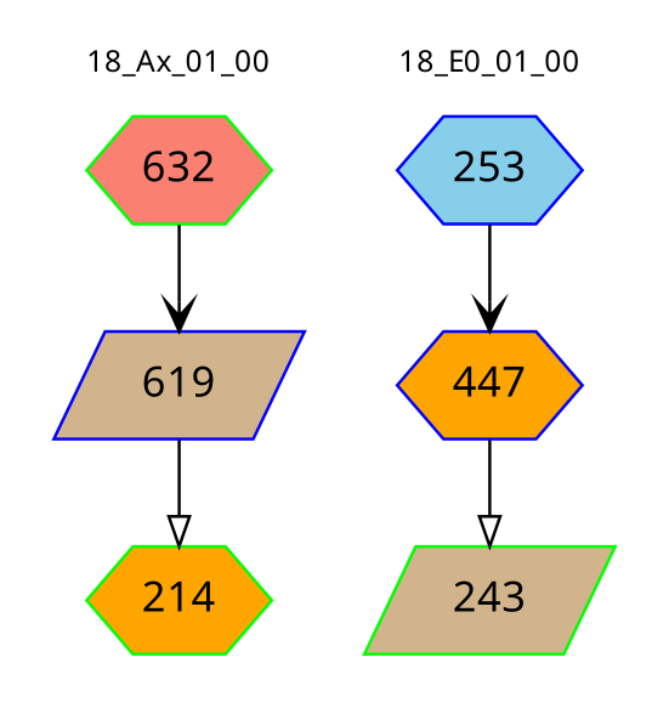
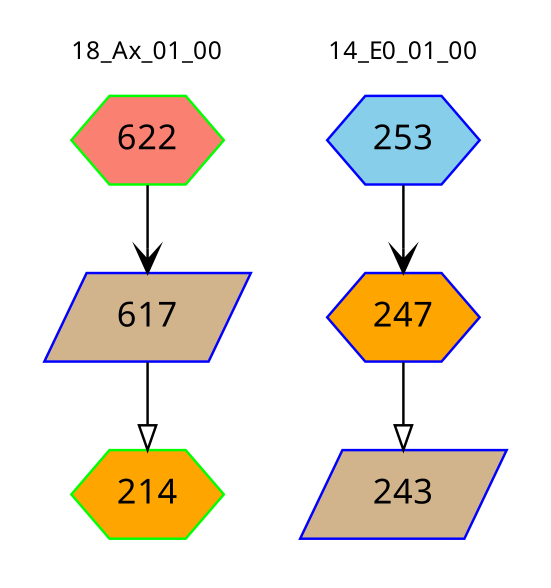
  digraph {
    fontname="Noto Sans"
    node [color=green fillcolor=tan fontname="Noto Sans" shape=hexagon style=filled]
    edge [arrowhead=vee color=black fontname="Noto Sans"]
-   n1 [fillcolor=salmon label=632]
-   n2 [color=blue label=619 shape=parallelogram]
+   n1 [fillcolor=salmon label=622]
+   n2 [color=blue label=617 shape=parallelogram]
    n3 [fillcolor=orange label=214]
    n4 [color=blue fillcolor=skyblue label=253]
-   n5 [color=blue fillcolor=orange label=447]
-   n6 [label=243 shape=parallelogram]
+   n5 [color=blue fillcolor=orange label=247]
+   n6 [color=blue label=243 shape=parallelogram]
    subgraph cluster_1 {
      color=white
      fontsize=10
      label="18_Ax_01_00"
      n1
      n2
      n3
    }
    subgraph cluster_2 {
      color=white
      fontsize=10
-     label="18_E0_01_00"
+     label="14_E0_01_00"
      n4
      n5
      n6
    }
    n1 -> n2
    n2 -> n3 [arrowhead=onormal]
    n4 -> n5
    n5 -> n6 [arrowhead=onormal]
  }
